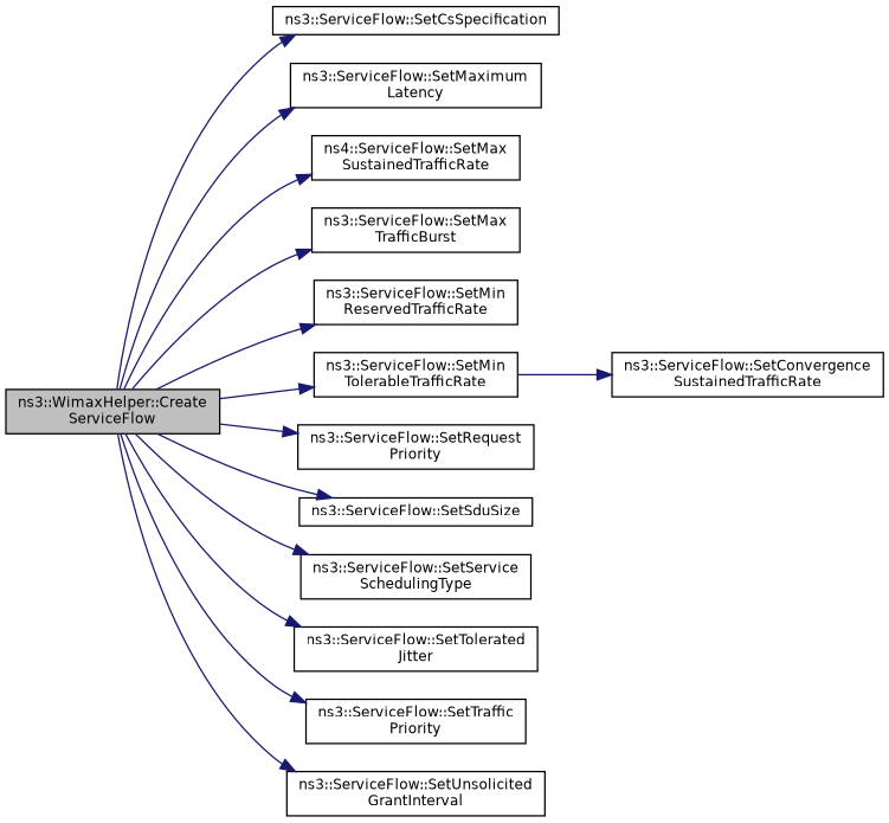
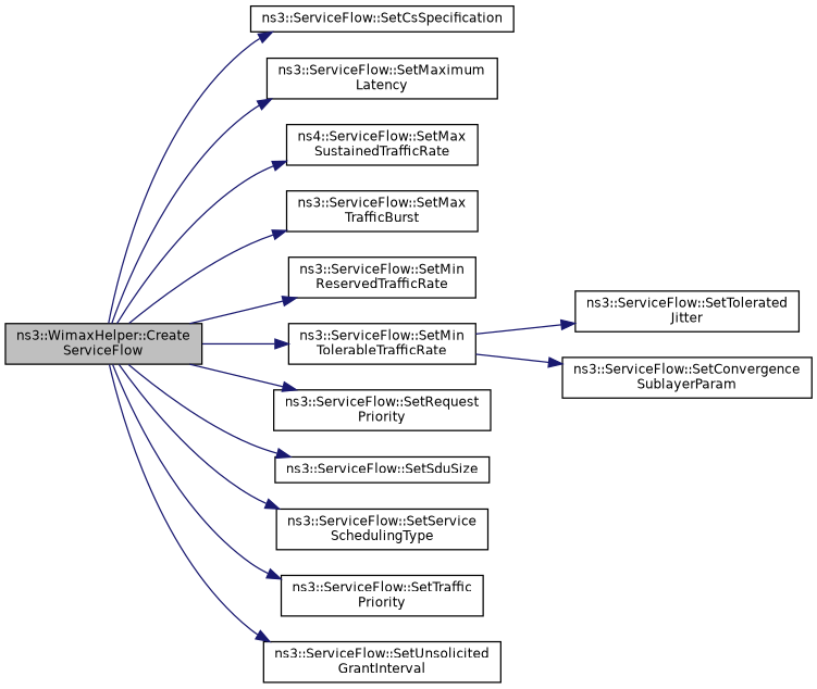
  digraph {
    fontname="DejaVu Sans"
    rankdir=LR
    node [color=black fillcolor=white fontname="DejaVu Sans" fontsize=10 shape=record style=filled]
    edge [color=midnightblue fontname="DejaVu Sans" fontsize=10 labelfontname=Helvetica labelfontsize=10 style=solid]
    n1 [fillcolor=grey75 fontcolor=black height=0.2 label="ns3::WimaxHelper::Create\lServiceFlow" width=0.4]
    n2 [height=0.2 label="ns3::ServiceFlow::SetCsSpecification" width=0.4]
    n3 [height=0.2 label="ns3::ServiceFlow::SetMaximum\lLatency" width=0.4]
    n4 [height=0.2 label="ns4::ServiceFlow::SetMax\lSustainedTrafficRate" width=0.4]
    n5 [height=0.2 label="ns3::ServiceFlow::SetMax\lTrafficBurst" width=0.4]
    n6 [height=0.2 label="ns3::ServiceFlow::SetMin\lReservedTrafficRate" width=0.4]
    n7 [height=0.2 label="ns3::ServiceFlow::SetMin\lTolerableTrafficRate" width=0.4]
    n8 [height=0.2 label="ns3::ServiceFlow::SetRequest\lPriority" width=0.4]
    n9 [height=0.2 label="ns3::ServiceFlow::SetSduSize" width=0.4]
    n10 [height=0.2 label="ns3::ServiceFlow::SetService\lSchedulingType" width=0.4]
    n11 [height=0.2 label="ns3::ServiceFlow::SetTolerated\lJitter" width=0.4]
    n12 [height=0.2 label="ns3::ServiceFlow::SetTraffic\lPriority" width=0.4]
    n13 [height=0.2 label="ns3::ServiceFlow::SetUnsolicited\lGrantInterval" width=0.4]
-   n14 [height=0.2 label="ns3::ServiceFlow::SetConvergence\lSustainedTrafficRate" width=0.4]
+   n14 [height=0.2 label="ns3::ServiceFlow::SetConvergence\lSublayerParam" width=0.4]
    n1 -> n2
    n1 -> n3
    n1 -> n4
    n1 -> n5
    n1 -> n6
    n1 -> n7
    n1 -> n8
    n1 -> n9
    n1 -> n10
-   n1 -> n11
+   n7 -> n11
    n1 -> n12
    n1 -> n13
    n7 -> n14
  }
